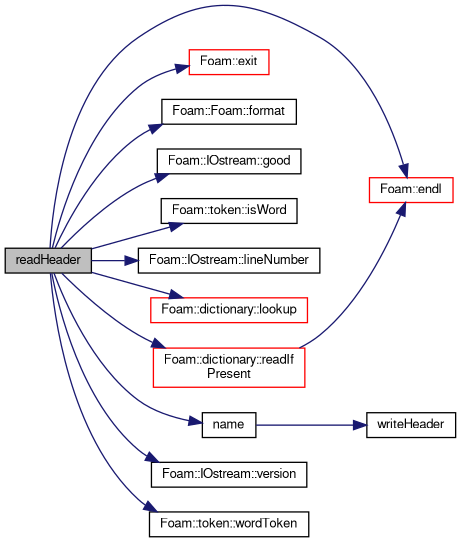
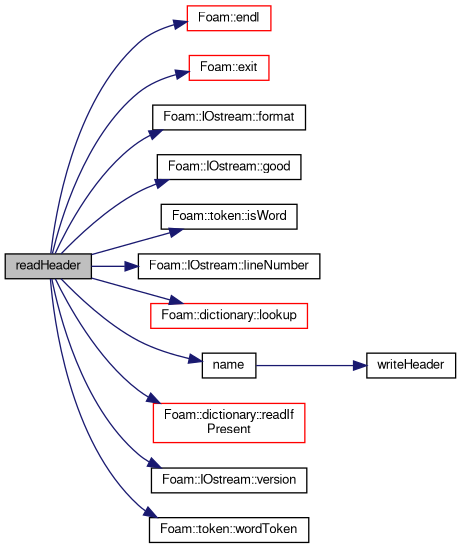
  digraph {
    rankdir=LR
    node [color=black fontname=FreeSans fontsize=10 shape=record]
    edge [color=midnightblue fontname=FreeSans fontsize=10 labelfontname=FreeSans labelfontsize=10 style=solid]
    n1 [fillcolor=grey75 fontcolor=black height=0.2 label=readHeader style=filled width=0.4]
    n2 [color=red height=0.2 label="Foam::endl" width=0.4]
    n3 [color=red height=0.2 label="Foam::exit" width=0.4]
-   n4 [height=0.2 label="Foam::Foam::format" width=0.4]
+   n4 [height=0.2 label="Foam::IOstream::format" width=0.4]
    n5 [height=0.2 label="Foam::IOstream::good" width=0.4]
    n6 [height=0.2 label="Foam::token::isWord" width=0.4]
    n7 [height=0.2 label="Foam::IOstream::lineNumber" width=0.4]
    n8 [color=red height=0.2 label="Foam::dictionary::lookup" width=0.4]
    n9 [height=0.2 label=name width=0.4]
    n10 [color=red height=0.2 label="Foam::dictionary::readIf\lPresent" width=0.4]
    n11 [height=0.2 label="Foam::IOstream::version" width=0.4]
    n12 [height=0.2 label="Foam::token::wordToken" width=0.4]
    n13 [height=0.2 label=writeHeader width=0.4]
    n1 -> n2
    n1 -> n3
    n1 -> n4
    n1 -> n5
    n1 -> n6
    n1 -> n7
    n1 -> n8
    n1 -> n9
    n1 -> n10
    n1 -> n11
    n1 -> n12
    n9 -> n13
-   n10 -> n2
  }
